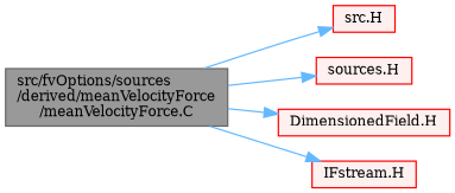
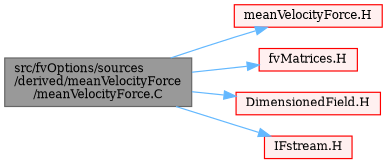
  digraph {
    fontname="DejaVu Serif"
    rankdir=LR
    node [color=red fillcolor="#FFF0F0" fontname="DejaVu Serif" fontsize=10 shape=box style=filled]
    edge [color=steelblue1 fontname="DejaVu Serif" fontsize=10 labelfontname=Helvetica labelfontsize=10 style=solid]
    n1 [color=gray40 fillcolor=grey60 fontcolor=black height=0.2 label="src/fvOptions/sources\l/derived/meanVelocityForce\l/meanVelocityForce.C" width=0.4]
-   n2 [height=0.2 label="src.H" width=0.4]
-   n3 [height=0.2 label="sources.H" width=0.4]
+   n2 [height=0.2 label="meanVelocityForce.H" width=0.4]
+   n3 [height=0.2 label="fvMatrices.H" width=0.4]
    n4 [height=0.2 label="DimensionedField.H" width=0.4]
    n5 [height=0.2 label="IFstream.H" width=0.4]
    n1 -> n2
    n1 -> n3
    n1 -> n4
    n1 -> n5
  }
